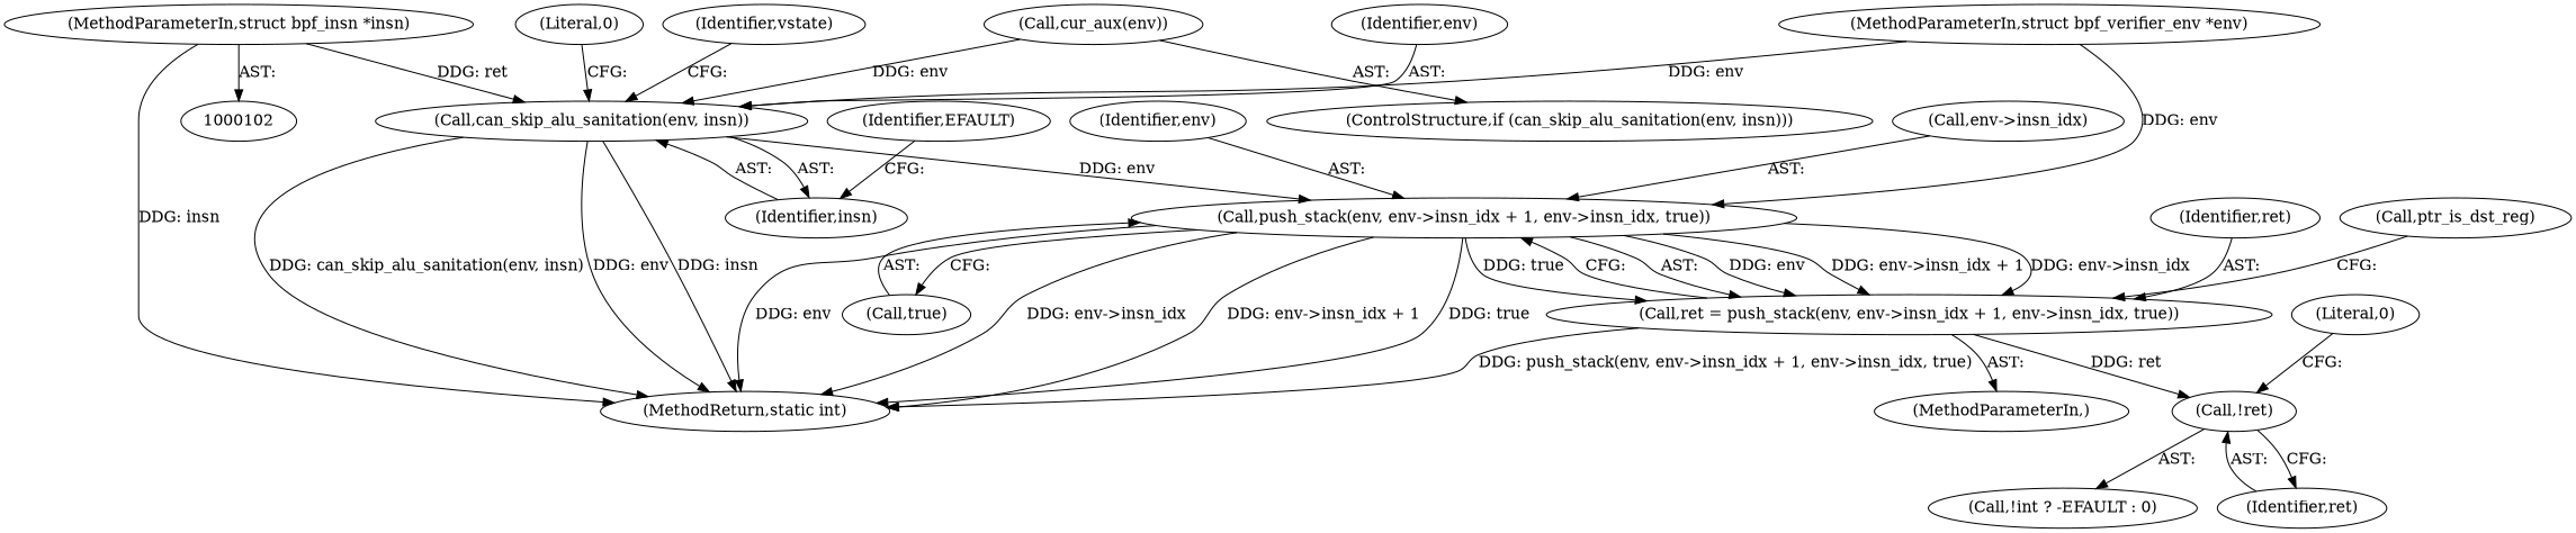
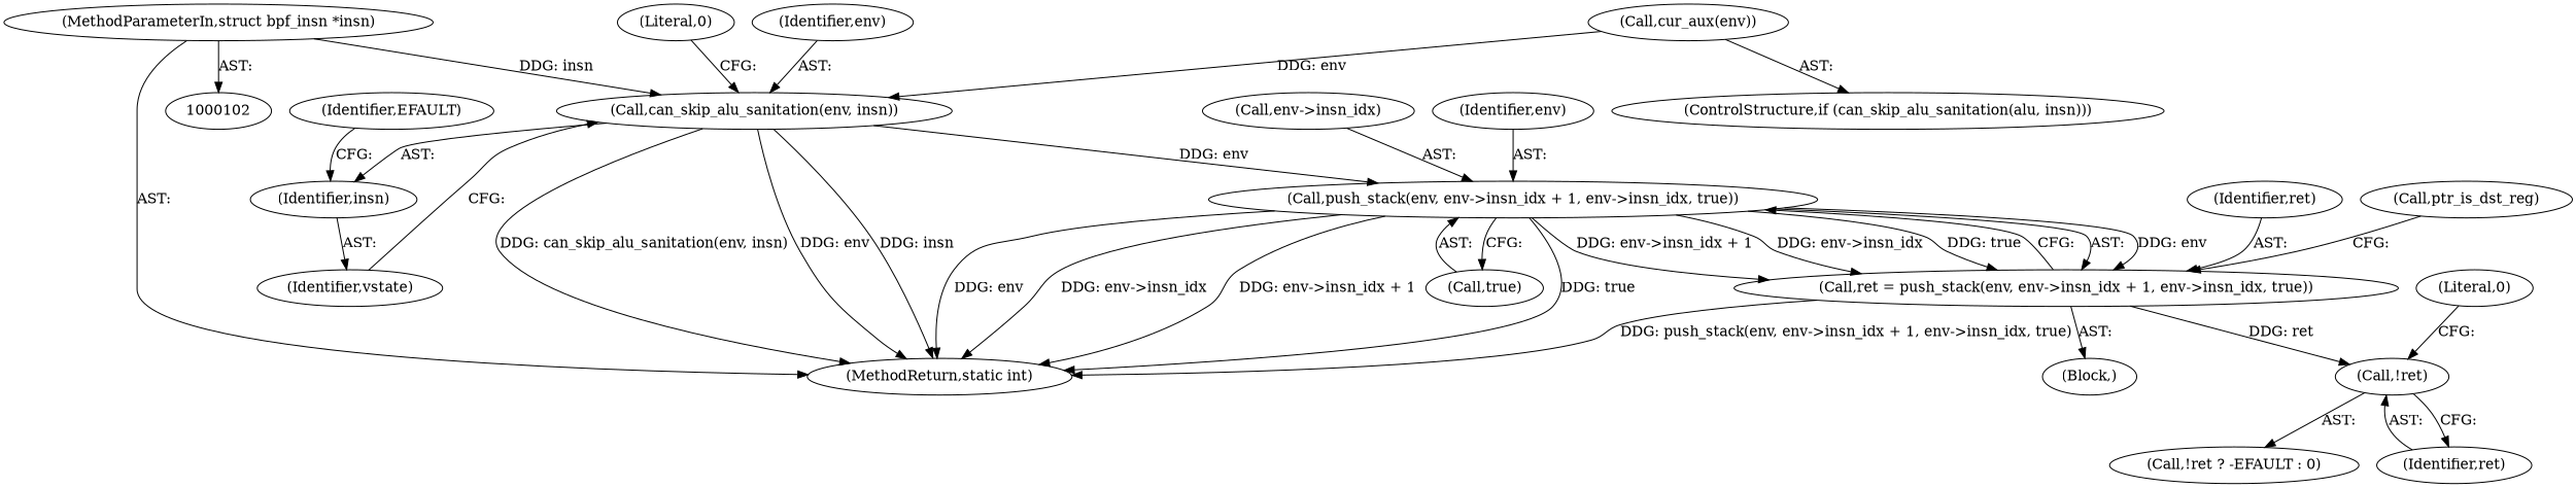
  digraph {
    n1 [label="(MethodParameterIn,struct bpf_insn *insn)"]
    n2 [label="(Call,can_skip_alu_sanitation(env, insn))"]
    n3 [label="(MethodReturn,static int)"]
    1000102
    n5 [label="(Call,push_stack(env, env->insn_idx + 1, env->insn_idx, true))"]
    n6 [label="(Identifier,insn)"]
    n7 [label="(Call,ret = push_stack(env, env->insn_idx + 1, env->insn_idx, true))"]
    n8 [label="(Call,true)"]
-   n9 [label="(ControlStructure,if (can_skip_alu_sanitation(env, insn)))"]
+   n9 [label="(ControlStructure,if (can_skip_alu_sanitation(alu, insn)))"]
    n10 [label="(Call,!ret)"]
-   n11 [label="(MethodParameterIn,)"]
-   n12 [label="(Call,!int ? -EFAULT : 0)"]
+   n11 [label="(Block,)"]
+   n12 [label="(Call,!ret ? -EFAULT : 0)"]
    n13 [label="(Identifier,ret)"]
    n14 [label="(Identifier,EFAULT)"]
    n15 [label="(Identifier,env)"]
    n16 [label="(Literal,0)"]
    n17 [label="(Identifier,ret)"]
    n18 [label="(Identifier,vstate)"]
-   n19 [label="(MethodParameterIn,struct bpf_verifier_env *env)"]
    n20 [label="(Literal,0)"]
    n21 [label="(Call,cur_aux(env))"]
    n22 [label="(Call,env->insn_idx)"]
    n23 [label="(Call,ptr_is_dst_reg)"]
    n24 [label="(Identifier,env)"]
-   n1 -> n2 [label="DDG: ret"]
-   n1 -> n3 [label="DDG: insn"]
+   n1 -> n2 [label="DDG: insn"]
+   n1 -> n3 [label="AST: "]
    n1 -> 1000102 [label="AST: "]
    n2 -> n3 [label="DDG: env"]
    n2 -> n3 [label="DDG: insn"]
    n2 -> n3 [label="DDG: can_skip_alu_sanitation(env, insn)"]
    n2 -> n5 [label="DDG: env"]
    n2 -> n6 [label="AST: "]
    n5 -> n3 [label="DDG: env"]
    n5 -> n3 [label="DDG: env->insn_idx"]
    n5 -> n3 [label="DDG: env->insn_idx + 1"]
    n5 -> n3 [label="DDG: true"]
    n5 -> n7 [label="AST: "]
    n5 -> n7 [label="DDG: env"]
    n5 -> n7 [label="DDG: env->insn_idx + 1"]
    n5 -> n7 [label="DDG: env->insn_idx"]
    n5 -> n7 [label="DDG: true"]
    n5 -> n8 [label="CFG: "]
-   n6 -> n2 [label="AST: "]
+   n6 -> n18 [label="AST: "]
    n7 -> n3 [label="DDG: push_stack(env, env->insn_idx + 1, env->insn_idx, true)"]
    n7 -> n5 [label="CFG: "]
    n7 -> n10 [label="DDG: ret"]
    n7 -> n11 [label="AST: "]
    n8 -> n5 [label="AST: "]
    n10 -> n12 [label="AST: "]
    n10 -> n13 [label="CFG: "]
    n13 -> n10 [label="AST: "]
    n14 -> n6 [label="CFG: "]
    n15 -> n2 [label="AST: "]
    n16 -> n2 [label="CFG: "]
    n17 -> n7 [label="AST: "]
    n18 -> n2 [label="CFG: "]
-   n19 -> n2 [label="DDG: env"]
-   n19 -> n5 [label="DDG: env"]
    n20 -> n10 [label="CFG: "]
    n21 -> n2 [label="DDG: env"]
    n21 -> n9 [label="AST: "]
    n22 -> n5 [label="AST: "]
    n23 -> n7 [label="CFG: "]
    n24 -> n5 [label="AST: "]
  }
